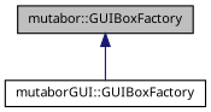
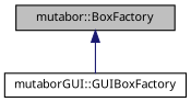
  digraph {
    node [color=black fontname=Sans fontsize=10 shape=record style=filled]
-   n1 [fillcolor=grey75 fontcolor=black height=0.2 label="mutabor::GUIBoxFactory" width=0.4]
+   n1 [fillcolor=grey75 fontcolor=black height=0.2 label="mutabor::BoxFactory" width=0.4]
    n2 [fillcolor=white height=0.2 label="mutaborGUI::GUIBoxFactory" width=0.4]
    n1 -> n2 [color=midnightblue dir=back fontname=Sans fontsize=10 labelfontname=Sans labelfontsize=10 style=solid]
  }
